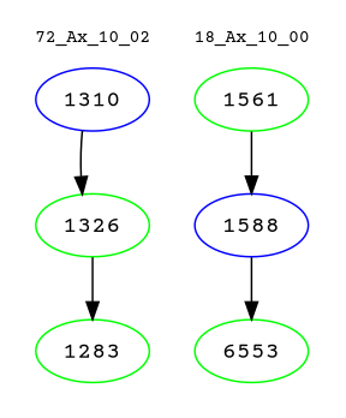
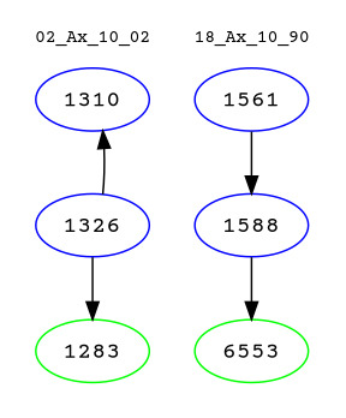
  digraph {
    fontname="Courier Prime"
    node [color=blue fontname="Courier Prime"]
    edge [color=black fontname="Courier Prime"]
    n1 [label=1310]
-   n2 [color=green label=1326]
+   n2 [label=1326]
    n3 [color=green label=1283]
-   n4 [color=green label=1561]
+   n4 [label=1561]
    n5 [label=1588]
    n6 [color=green label=6553]
    subgraph cluster_1 {
      color=white
      fontsize=10
-     label="72_Ax_10_02"
+     label="02_Ax_10_02"
      n1
      n2
      n3
    }
    subgraph cluster_2 {
      color=white
      fontsize=10
-     label="18_Ax_10_00"
+     label="18_Ax_10_90"
      n4
      n5
      n6
    }
-   n1 -> n2
+   n2 -> n1
    n2 -> n3
    n4 -> n5
    n5 -> n6
  }
